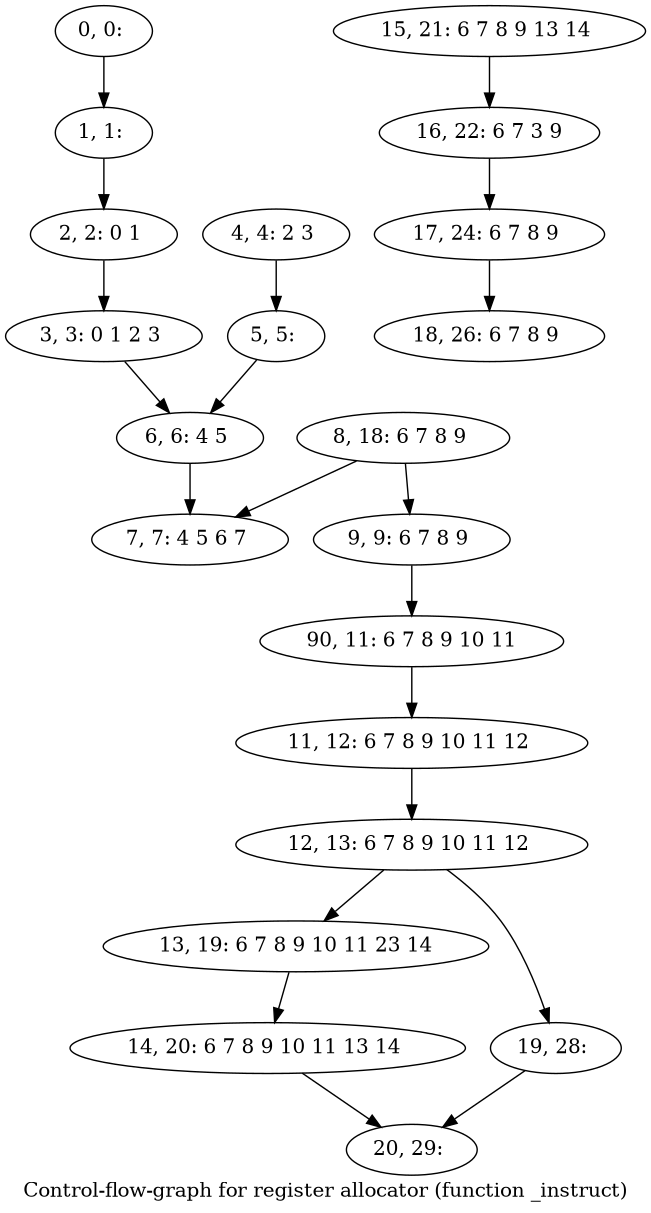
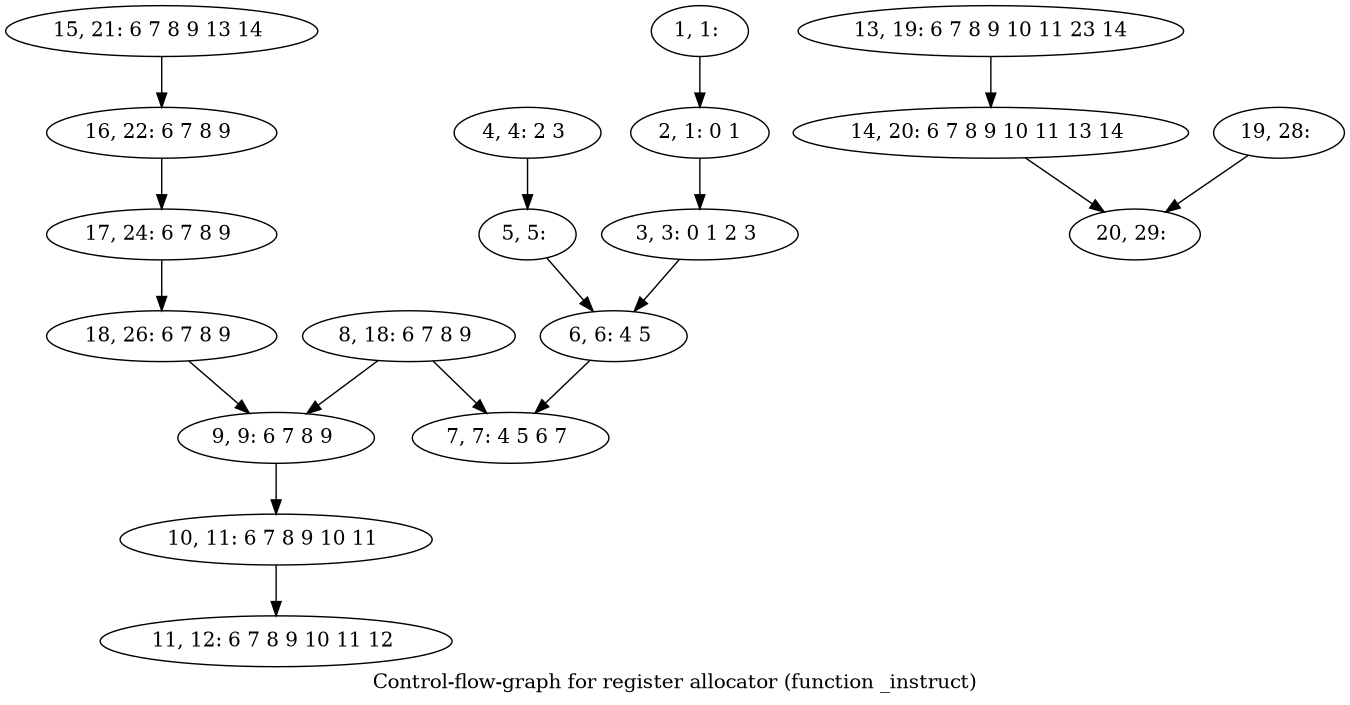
  digraph {
    label="Control-flow-graph for register allocator (function _instruct)"
-   n1 [label="0, 0: "]
    n2 [label="1, 1: "]
-   n3 [label="2, 2: 0 1 "]
+   n3 [label="2, 1: 0 1"]
    n4 [label="3, 3: 0 1 2 3 "]
    n5 [label="6, 6: 4 5 "]
    n6 [label="4, 4: 2 3 "]
    n7 [label="5, 5: "]
    n8 [label="7, 7: 4 5 6 7 "]
    n9 [label="8, 18: 6 7 8 9 "]
    n10 [label="9, 9: 6 7 8 9 "]
-   n11 [label="90, 11: 6 7 8 9 10 11"]
+   n11 [label="10, 11: 6 7 8 9 10 11 "]
    n12 [label="11, 12: 6 7 8 9 10 11 12 "]
-   n13 [label="12, 13: 6 7 8 9 10 11 12 "]
    n14 [label="13, 19: 6 7 8 9 10 11 23 14"]
    n15 [label="19, 28: "]
    n16 [label="14, 20: 6 7 8 9 10 11 13 14 "]
    n17 [label="20, 29: "]
    n18 [label="15, 21: 6 7 8 9 13 14 "]
-   n19 [label="16, 22: 6 7 3 9"]
+   n19 [label="16, 22: 6 7 8 9 "]
    n20 [label="17, 24: 6 7 8 9 "]
    n21 [label="18, 26: 6 7 8 9 "]
-   n1 -> n2
    n2 -> n3
    n3 -> n4
    n4 -> n5
    n5 -> n8
    n6 -> n7
    n7 -> n5
    n9 -> n8
    n9 -> n10
    n10 -> n11
    n11 -> n12
-   n12 -> n13
-   n13 -> n14
-   n13 -> n15
    n14 -> n16
    n15 -> n17
    n16 -> n17
    n18 -> n19
    n19 -> n20
    n20 -> n21
+   n21 -> n10
  }
